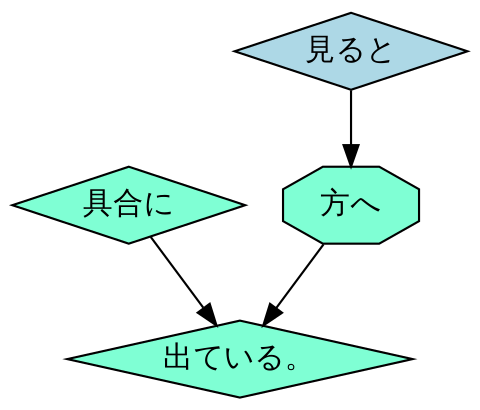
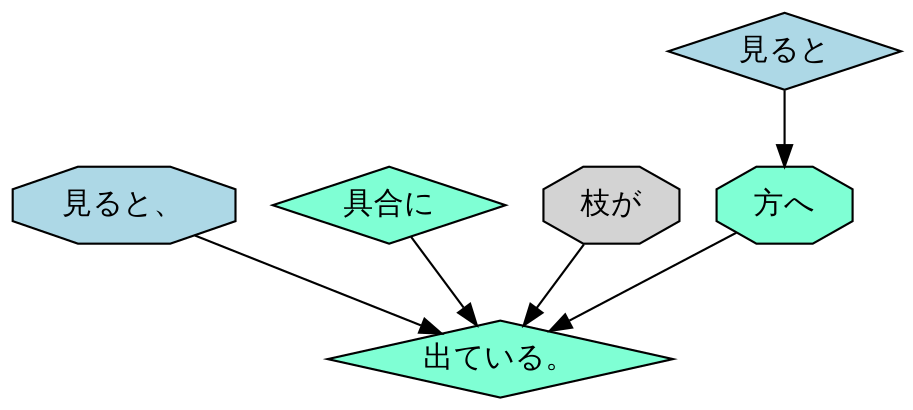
  digraph {
    fontname=Nunito
    node [fillcolor=aquamarine fontname=Nunito shape=octagon style=filled]
    edge [fontname=Nunito]
+   n1 [fillcolor=lightblue label="見ると、"]
    n2 [label="出ている。" shape=diamond]
    n3 [label="具合に" shape=diamond]
+   n4 [fillcolor=lightgrey label="枝が"]
    n5 [fillcolor=lightblue label="見ると" shape=diamond]
    n6 [label="方へ"]
+   n1 -> n2
    n3 -> n2
+   n4 -> n2
    n5 -> n6
    n6 -> n2
  }
